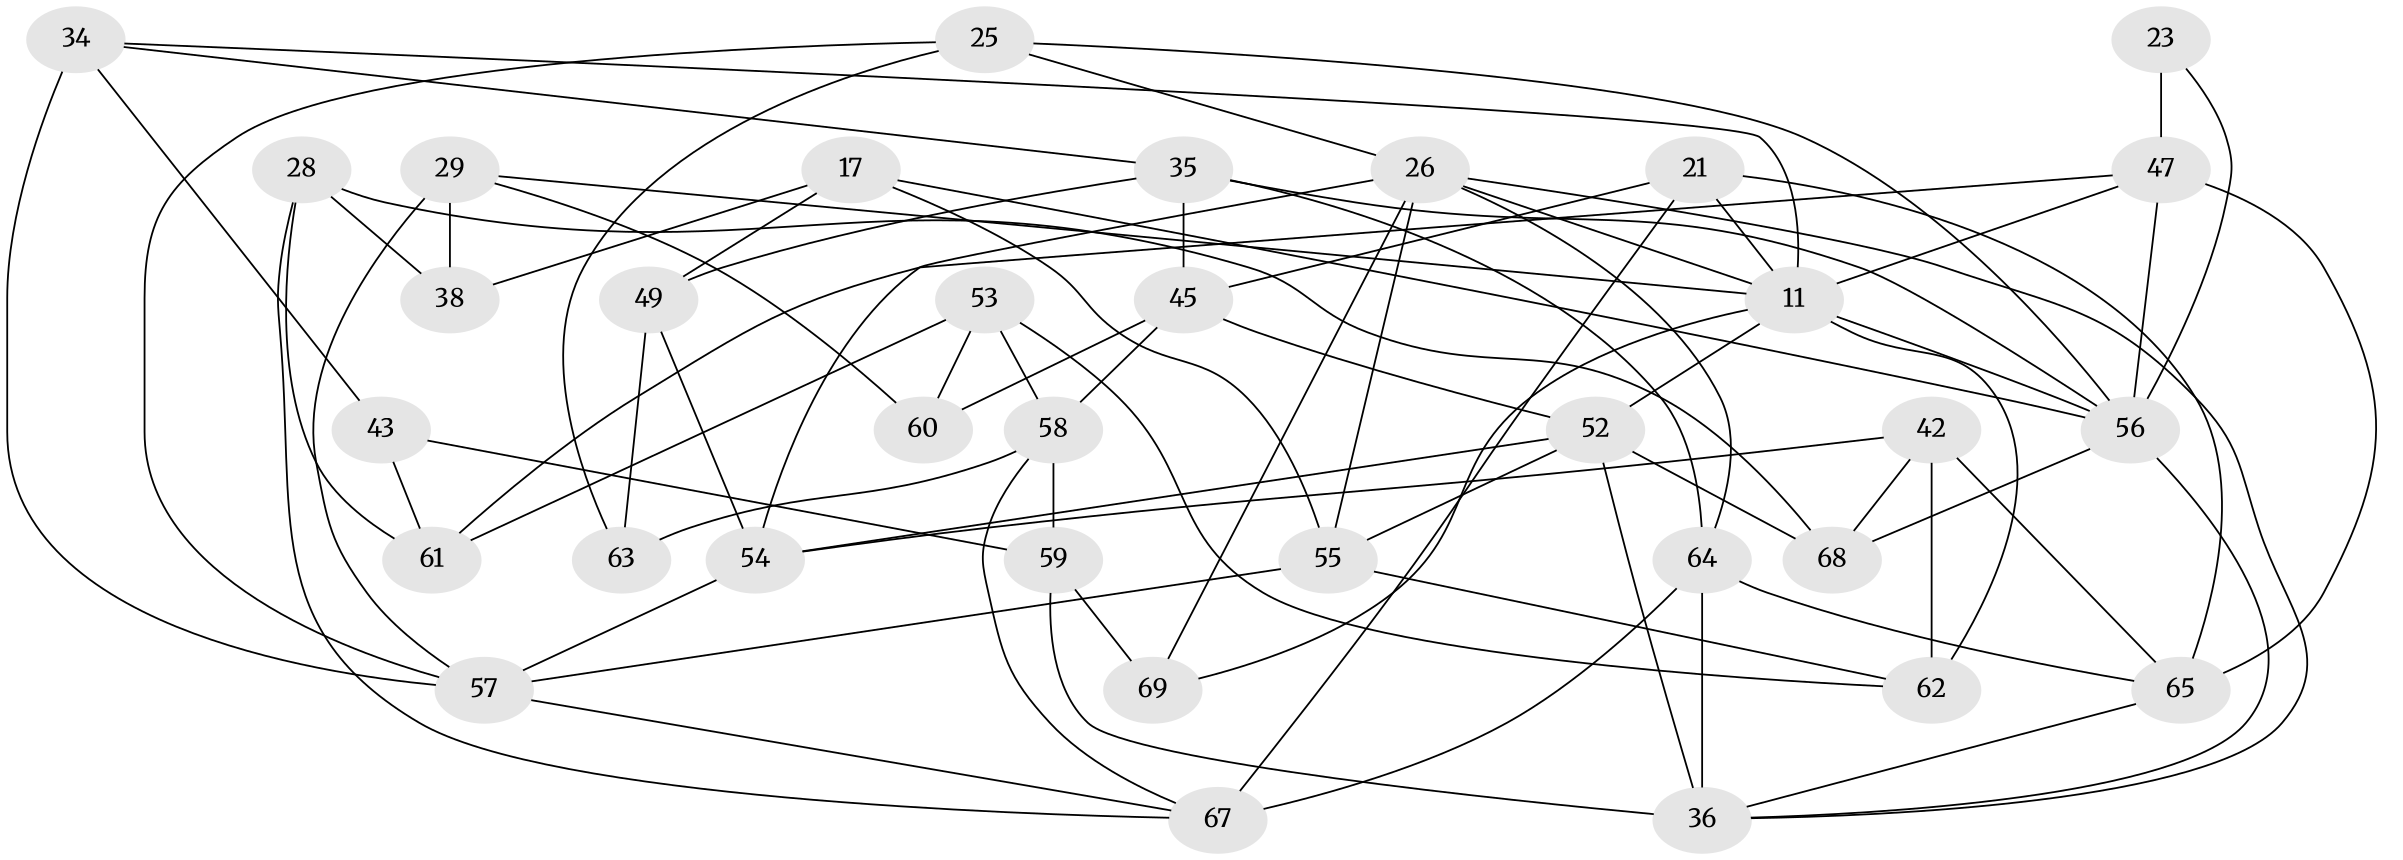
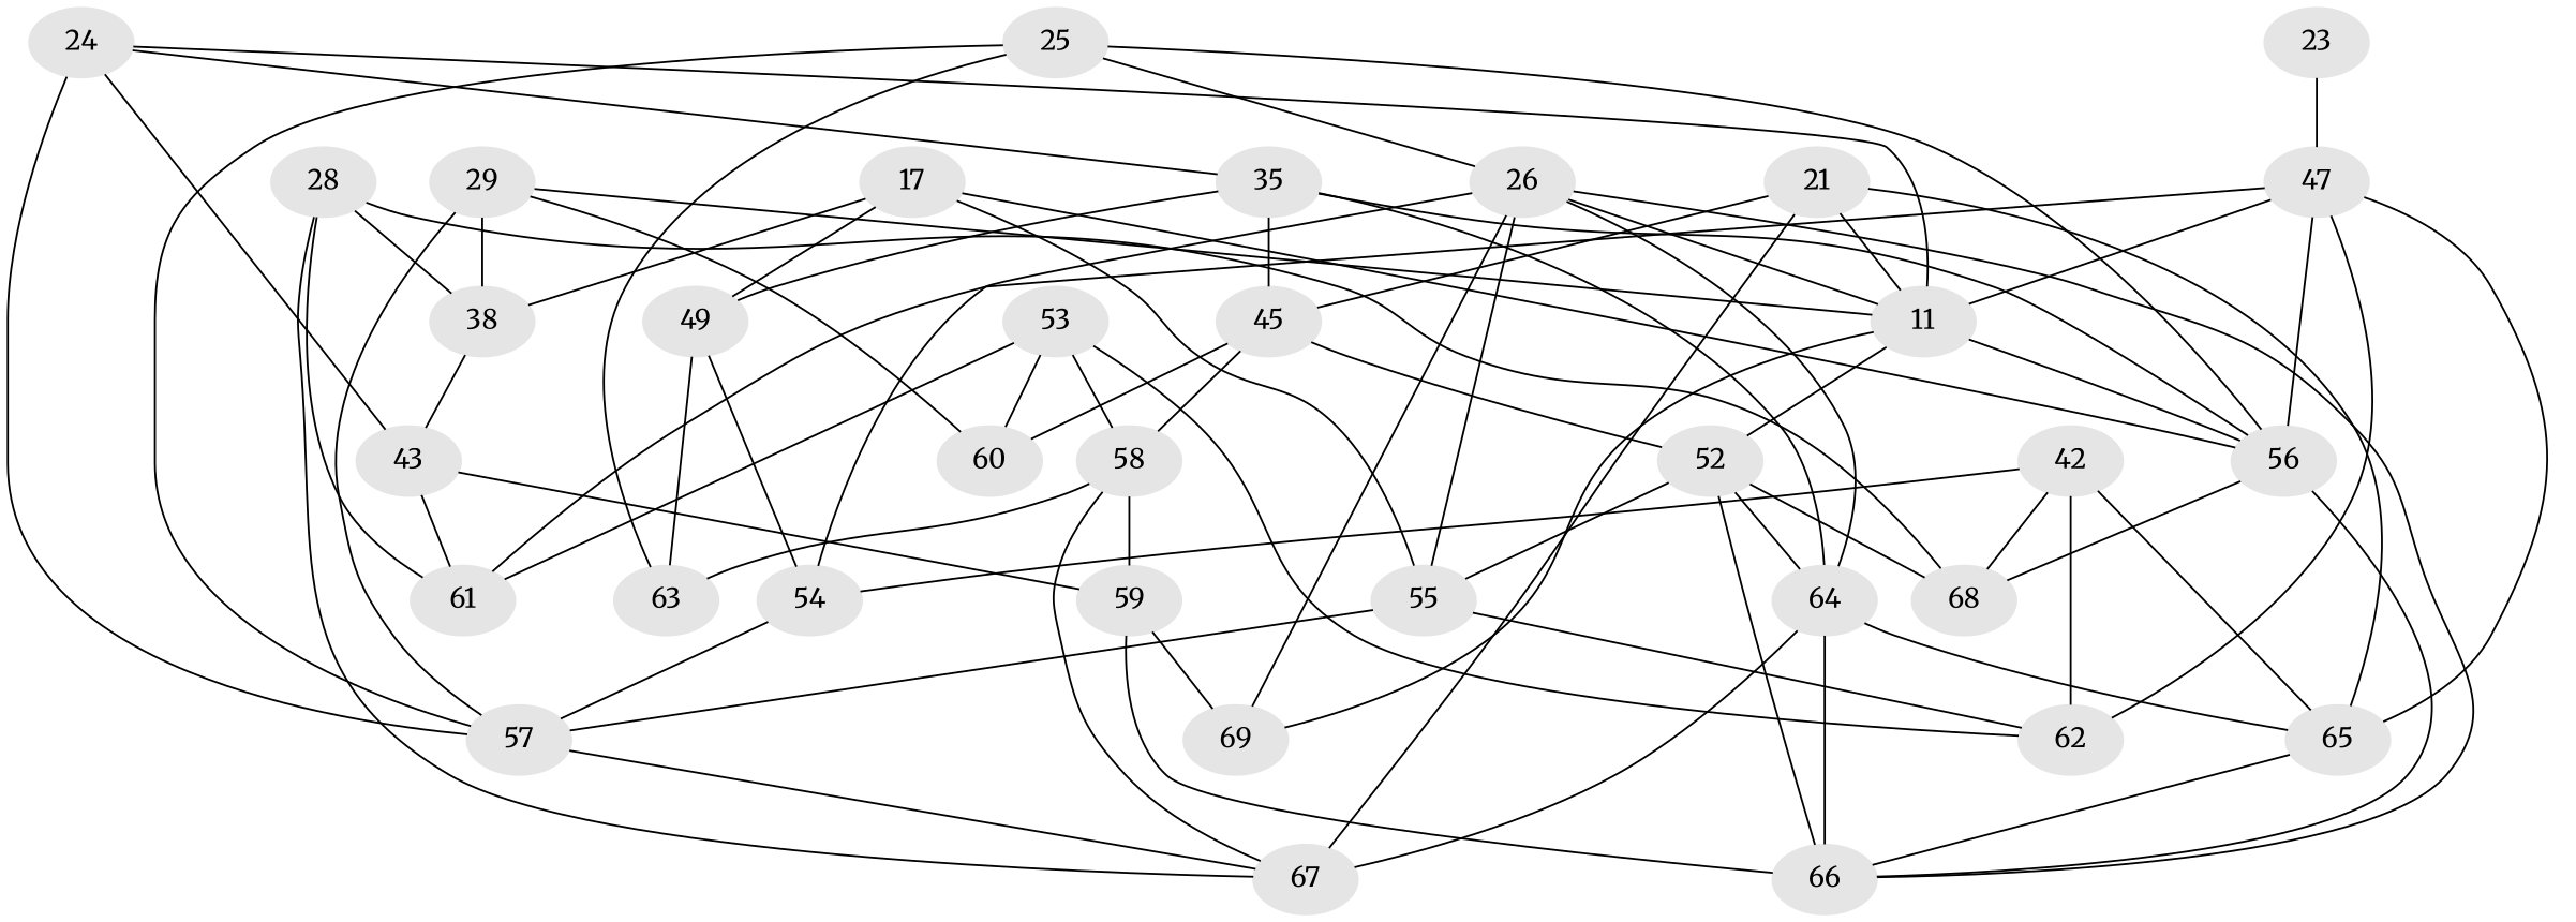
  graph {
    fontname=Merriweather
    node [color=gray90 fontname=Merriweather style=filled]
    edge [fontname=Merriweather]
    21 [super="+15"]
    45 [super="+4+10"]
    n3 [label=11 super="+37+48"]
    65 [super="+34"]
    67 [super="+33"]
    60
    58 [super="+41"]
    52 [super="+8+30"]
    56 [super="+50"]
    69
-   66 [super="+17+36" label=36]
+   66 [super="+17+36"]
    47 [super="+19+40"]
    61
    62
    23
    68 [super="+44"]
-   24 [super="+6" label=34]
+   24 [super="+6"]
    35 [super="+3+32"]
    43 [super="+18"]
    57 [super="+11+22"]
    64 [super="+39"]
    49
    59 [super="+42"]
    26 [super="+1+7+5"]
    54 [super="+12"]
    55 [super="+14"]
    25
    63
    n29 [label=17]
    38
    28
    29
    n33 [label=42]
    53
    21 -- 45 [weight=2]
    21 -- n3
    21 -- 65
    21 -- 67 [weight=2]
    45 -- 60
    45 -- 58
    45 -- 52
    n3 -- 52 [weight=2]
    n3 -- 56
    n3 -- 69
    65 -- 66
    58 -- 67
    58 -- 59
    58 -- 63 [weight=2]
    52 -- 66 [weight=2]
    52 -- 68 [weight=2]
-   52 -- 54
+   52 -- 64
    52 -- 55
    56 -- 66
    56 -- 68
    47 -- n3
    47 -- 65 [weight=2]
    47 -- 56 [weight=2]
    47 -- 61
-   n3 -- 62
-   23 -- 56
+   47 -- 62
    23 -- 47 [weight=3]
    24 -- n3
    24 -- 35
    24 -- 43 [weight=2]
    24 -- 57 [weight=2]
    35 -- 45 [weight=3]
    35 -- 56 [weight=2]
    35 -- 64
    35 -- 49
    43 -- 61
    43 -- 59 [weight=2]
    57 -- 67 [weight=2]
    64 -- 65
    64 -- 67 [weight=2]
    64 -- 66 [weight=2]
    49 -- 54
    49 -- 63
    59 -- 69 [weight=2]
    59 -- 66
    26 -- n3 [weight=2]
    26 -- 69
    26 -- 66
    26 -- 64
    26 -- 54 [weight=2]
    26 -- 55 [weight=2]
    54 -- 57
    55 -- 62
    55 -- 57
    25 -- 56
    25 -- 57
    25 -- 26
    25 -- 63
    n29 -- 56
    n29 -- 49
    n29 -- 55
    n29 -- 38
+   38 -- 43
    28 -- 67
    28 -- 61
    28 -- 68
    28 -- 38
    29 -- n3
    29 -- 60
    29 -- 57
    29 -- 38
    n33 -- 65
    n33 -- 62
    n33 -- 68
    n33 -- 54
    53 -- 60
    53 -- 58
    53 -- 61
    53 -- 62
  }
